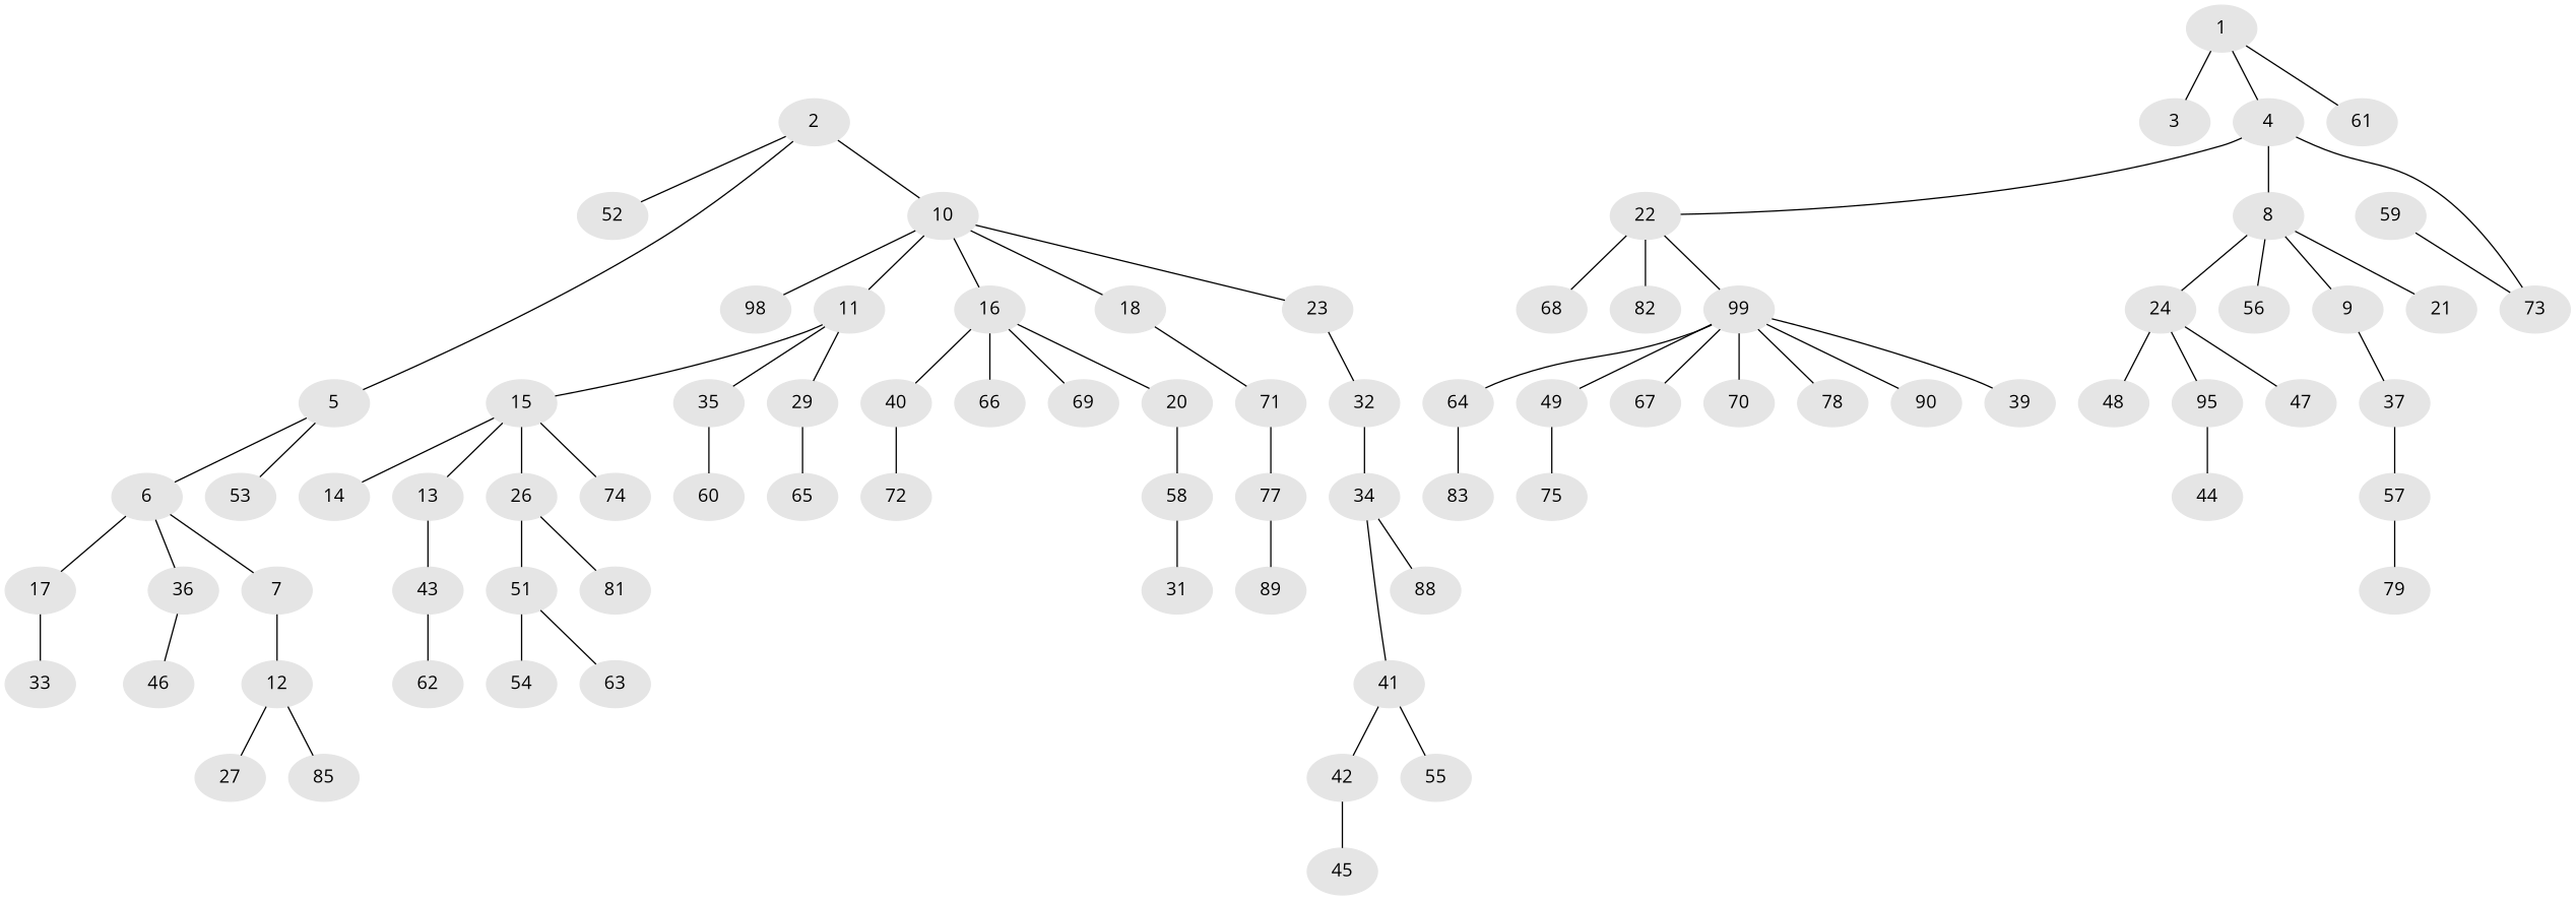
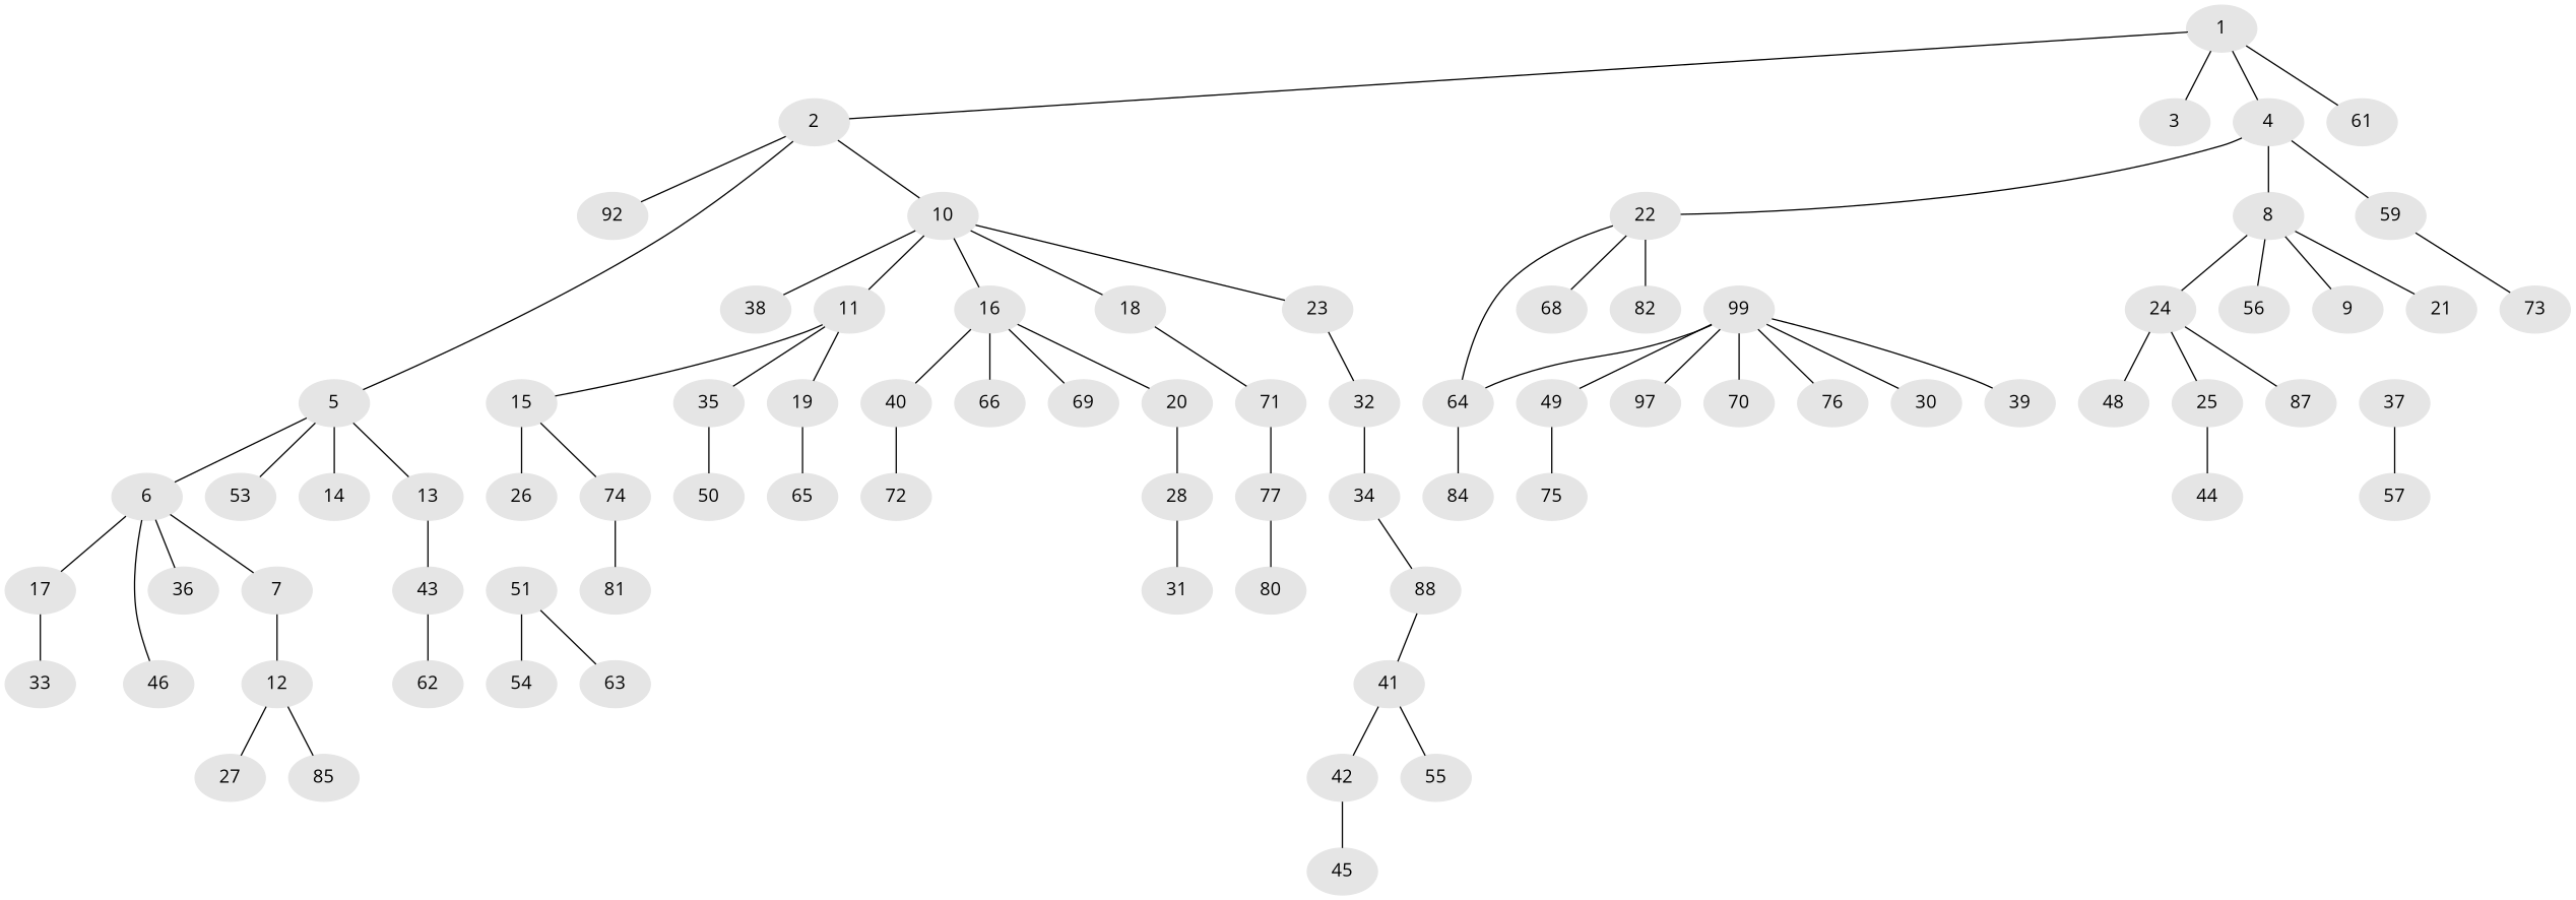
  graph {
    fontname="Open Sans"
    node [color=gray90 fontname="Open Sans" style=filled]
    edge [fontname="Open Sans"]
    1
    2
    3
    4
    61
    5
    10
-   52
+   52 [label=92]
    8
    22
    59
    6
    13
    14
    53
    11
    16
    18
    23
-   38 [label=98]
+   38
    9
    21
    24
    56
    n25 [label=99]
    68
    82
    73
    7
    17
    36
    46
    43
    12
    33
    27
    n37 [label=85]
    37
-   25 [label=95]
-   47
+   25
+   47 [label=87]
    48
    57
    15
-   19 [label=29]
+   19
    35
    20
    40
    66
    69
    71
    32
    26
    74
    65
-   50 [label=60]
+   50
    62
    51
    81
-   28 [label=58]
+   28
    72
    77
    31
-   30 [label=90]
+   30
    39
    49
    64
-   67
+   67 [label=97]
    70
-   76 [label=78]
+   76
    34
    44
    54
    63
    75
-   84 [label=83]
+   84
    41
    n77 [label=88]
    42
    55
-   79
    45
-   80 [label=89]
+   80
+   1 -- 2
    1 -- 3
    1 -- 4
    1 -- 61
    2 -- 5
    2 -- 10
    2 -- 52
    4 -- 8
    4 -- 22
-   4 -- 73
+   4 -- 59
    5 -- 6
-   15 -- 13
-   15 -- 14
+   5 -- 13
+   5 -- 14
    5 -- 53
    10 -- 11
    10 -- 16
    10 -- 18
    10 -- 23
    10 -- 38
    8 -- 9
    8 -- 21
    8 -- 24
    8 -- 56
-   22 -- n25
+   22 -- 64
    22 -- 68
    22 -- 82
    59 -- 73
    6 -- 7
    6 -- 17
    6 -- 36
-   36 -- 46
+   6 -- 46
    13 -- 43
    11 -- 15
    11 -- 19
    11 -- 35
    16 -- 20
    16 -- 40
    16 -- 66
    16 -- 69
    18 -- 71
    23 -- 32
-   9 -- 37
    24 -- 25
    24 -- 47
    24 -- 48
    n25 -- 30
    n25 -- 39
    n25 -- 49
    n25 -- 64
    n25 -- 67
    n25 -- 70
    n25 -- 76
    7 -- 12
    17 -- 33
    43 -- 62
    12 -- 27
    12 -- n37
    37 -- 57
    25 -- 44
-   57 -- 79
    15 -- 26
    15 -- 74
    19 -- 65
    35 -- 50
    20 -- 28
    40 -- 72
    71 -- 77
    32 -- 34
-   26 -- 51
-   26 -- 81
+   74 -- 81
    51 -- 54
    51 -- 63
    28 -- 31
    77 -- 80
    49 -- 75
    64 -- 84
-   34 -- 41
+   n77 -- 41
    34 -- n77
    41 -- 42
    41 -- 55
    42 -- 45
  }
